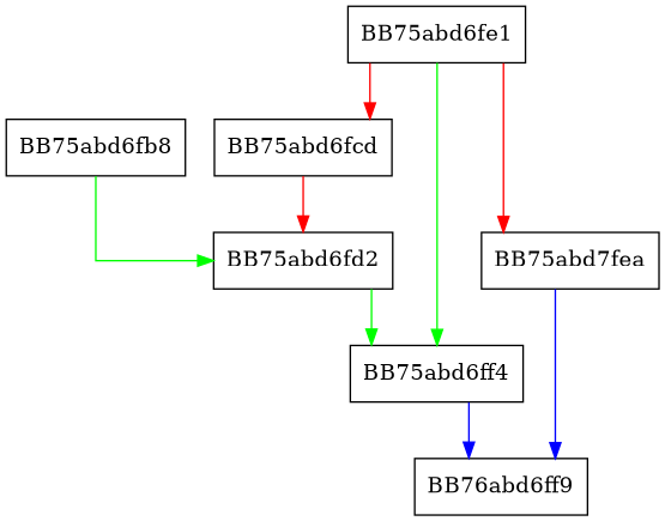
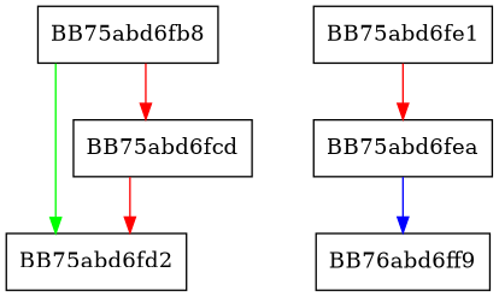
  digraph {
    splines=ortho
    node [shape=box]
    edge [color=green]
    BB75abd6fb8
    BB75abd6fd2
    BB75abd6fcd
-   BB75abd6ff4
    n5 [label=BB76abd6ff9]
    BB75abd6fe1
-   BB75abd6fea [label=BB75abd7fea]
+   BB75abd6fea
    BB75abd6fb8 -> BB75abd6fd2
-   BB75abd6fe1 -> BB75abd6fcd [color=red]
-   BB75abd6fd2 -> BB75abd6ff4
+   BB75abd6fb8 -> BB75abd6fcd [color=red]
    BB75abd6fcd -> BB75abd6fd2 [color=red]
-   BB75abd6ff4 -> n5 [color=blue]
-   BB75abd6fe1 -> BB75abd6ff4
    BB75abd6fe1 -> BB75abd6fea [color=red]
    BB75abd6fea -> n5 [color=blue]
  }
